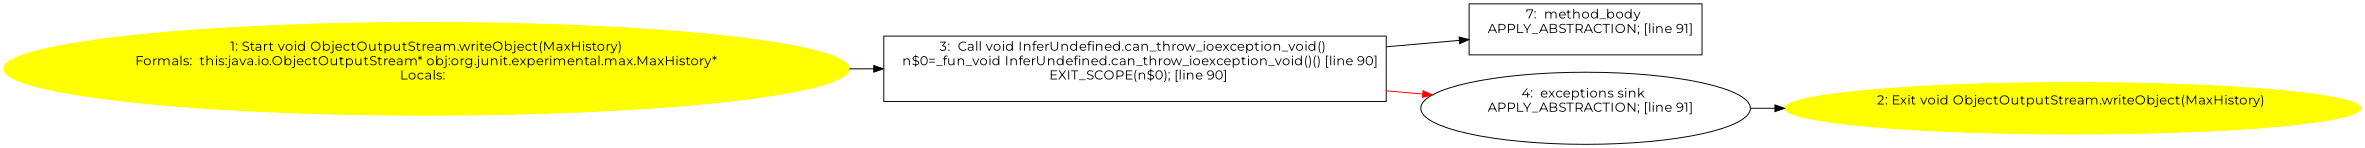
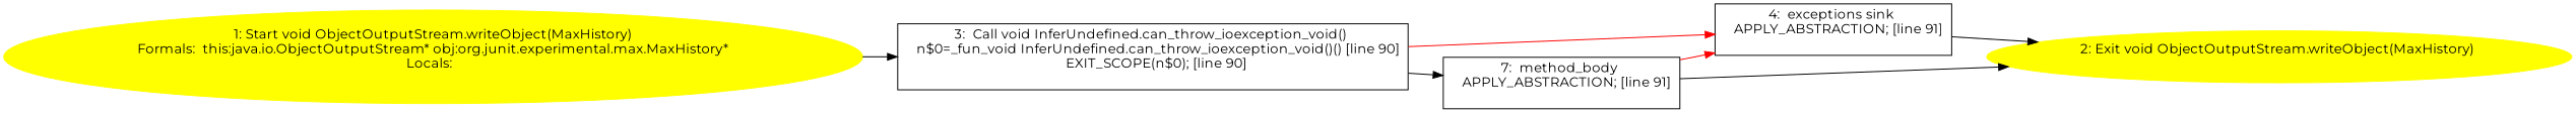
  digraph {
    fontname=Montserrat
    rankdir=LR
    node [fontname=Montserrat shape=box]
    edge [fontname=Montserrat]
    n1 [color=yellow label="1: Start void ObjectOutputStream.writeObject(MaxHistory)\nFormals:  this:java.io.ObjectOutputStream* obj:org.junit.experimental.max.MaxHistory*\nLocals:  \n  " style=filled shape=""]
    n2 [label="3:  Call void InferUndefined.can_throw_ioexception_void() \n   n$0=_fun_void InferUndefined.can_throw_ioexception_void()() [line 90]\n  EXIT_SCOPE(n$0); [line 90]\n "]
    n3 [label="7:  method_body \n   APPLY_ABSTRACTION; [line 91]\n "]
-   n4 [label="4:  exceptions sink \n   APPLY_ABSTRACTION; [line 91]\n " shape=ellipse]
+   n4 [label="4:  exceptions sink \n   APPLY_ABSTRACTION; [line 91]\n "]
    n5 [color=yellow label="2: Exit void ObjectOutputStream.writeObject(MaxHistory) \n  " style=filled shape=""]
    n1 -> n2
    n2 -> n3
    n2 -> n4 [color=red]
+   n3 -> n4 [color=red]
+   n3 -> n5
    n4 -> n5
  }
